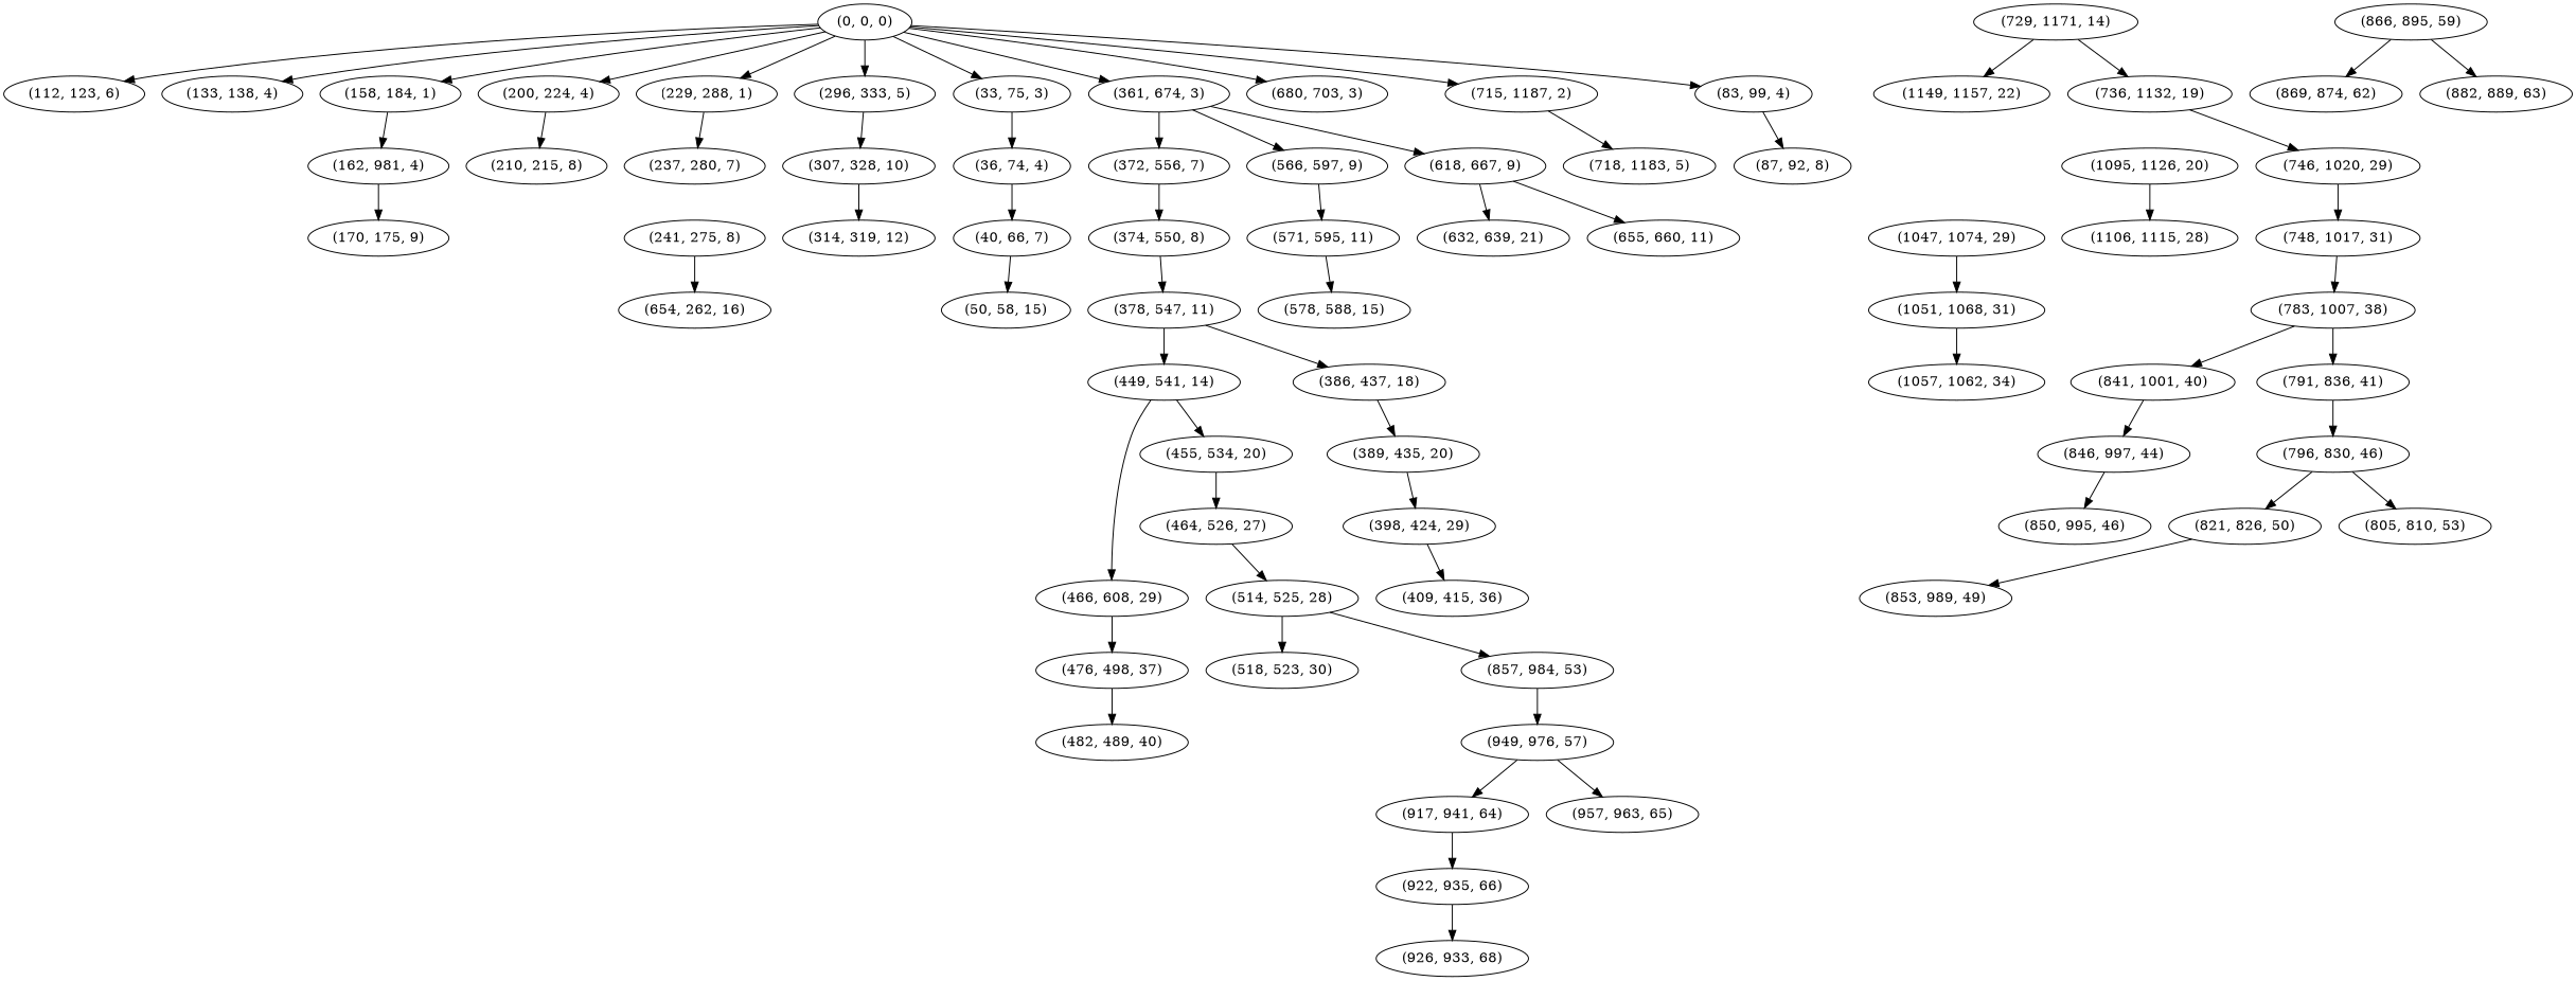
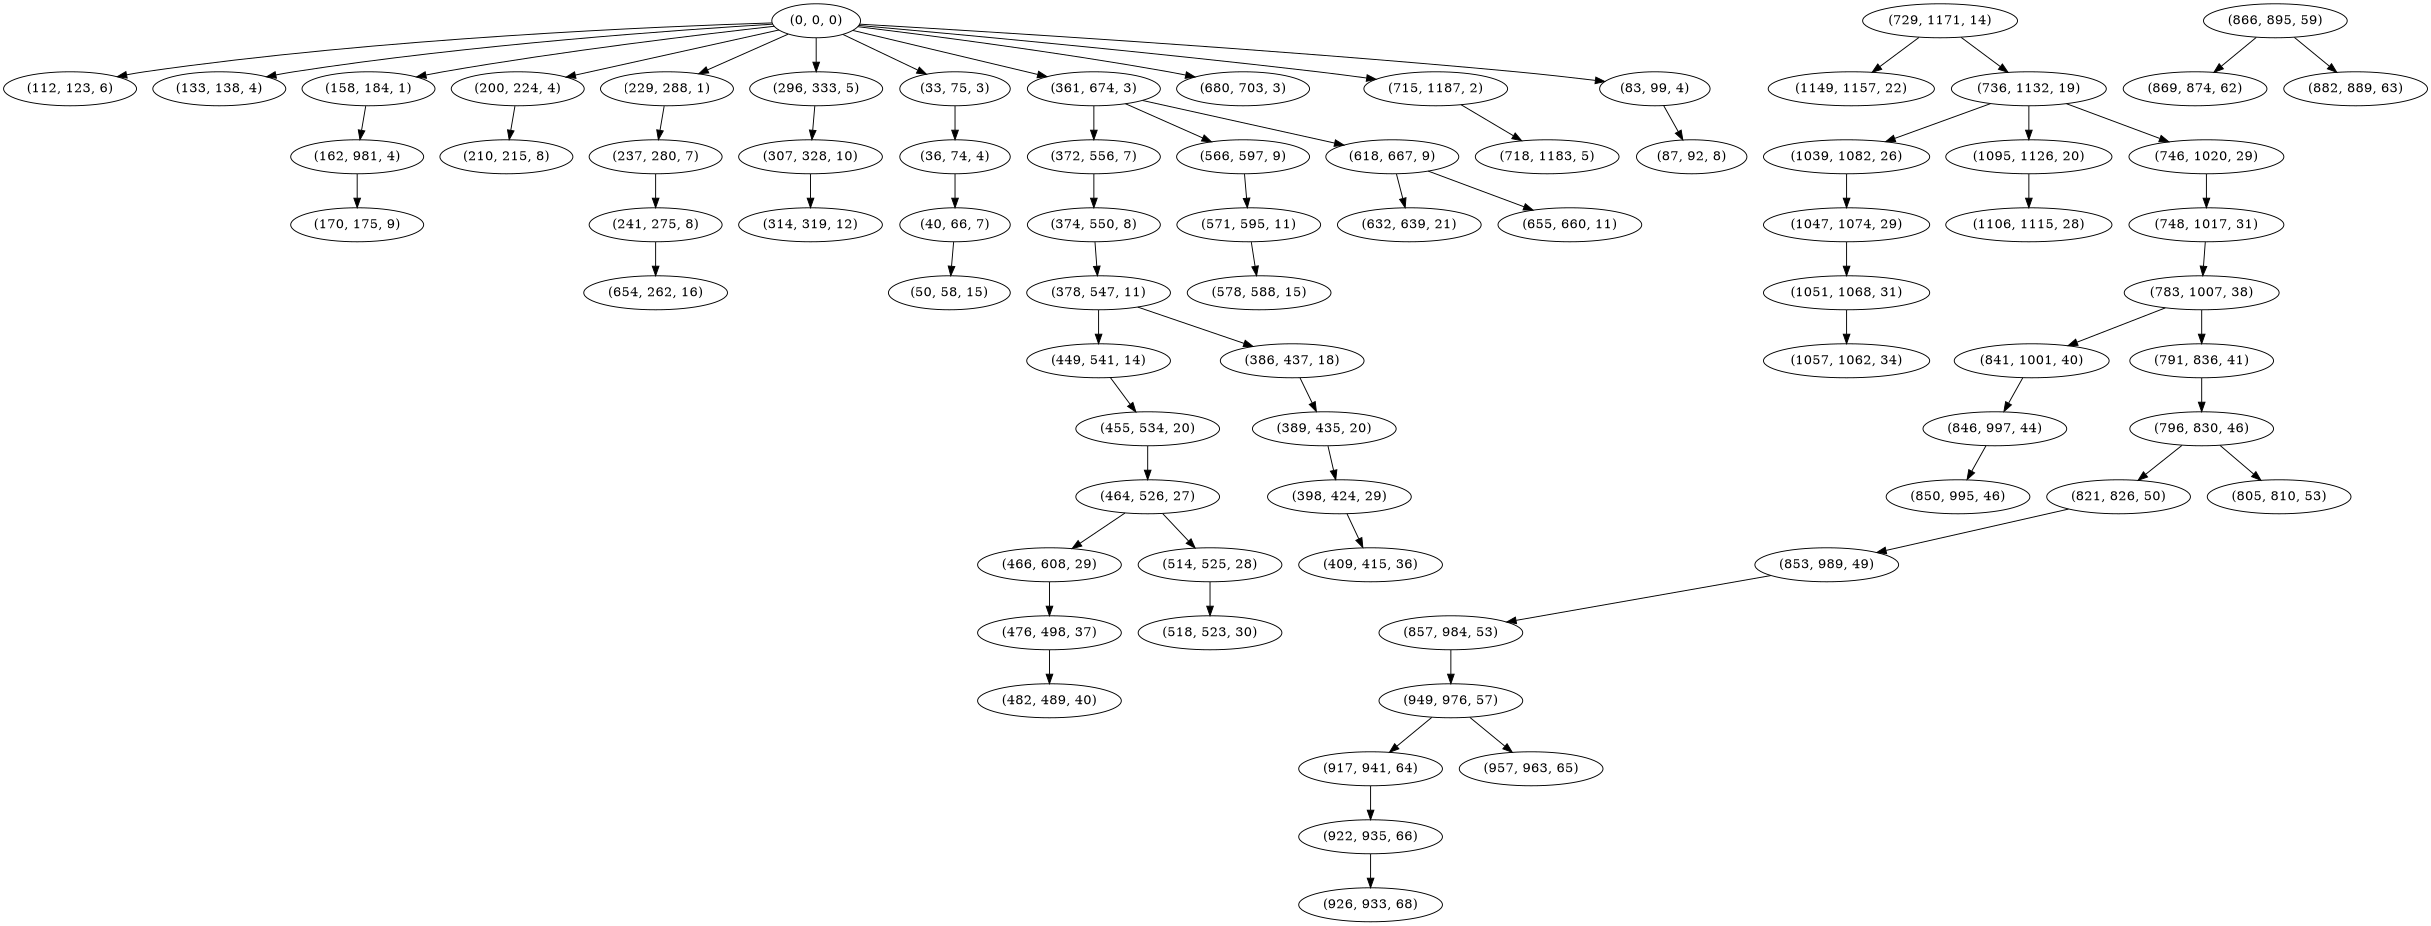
  digraph {
    "(0, 0, 0)"
    "(33, 75, 3)"
    "(83, 99, 4)"
    "(112, 123, 6)"
    "(133, 138, 4)"
    "(158, 184, 1)"
    "(200, 224, 4)"
    "(229, 288, 1)"
    "(296, 333, 5)"
    "(361, 674, 3)"
    "(680, 703, 3)"
    "(715, 1187, 2)"
    "(36, 74, 4)"
    "(87, 92, 8)"
    n15 [label="(162, 981, 4)"]
    "(210, 215, 8)"
    "(237, 280, 7)"
    "(307, 328, 10)"
    n19 [label="(372, 556, 7)"]
    "(566, 597, 9)"
    "(618, 667, 9)"
    "(718, 1183, 5)"
    "(40, 66, 7)"
    "(50, 58, 15)"
    "(170, 175, 9)"
    "(241, 275, 8)"
    n27 [label="(654, 262, 16)"]
    "(314, 319, 12)"
    "(374, 550, 8)"
    "(571, 595, 11)"
    "(632, 639, 21)"
    "(655, 660, 11)"
    "(378, 547, 11)"
    "(386, 437, 18)"
    "(449, 541, 14)"
    "(389, 435, 20)"
    "(455, 534, 20)"
    "(398, 424, 29)"
    "(409, 415, 36)"
    "(464, 526, 27)"
    n41 [label="(466, 608, 29)"]
    "(514, 525, 28)"
    "(476, 498, 37)"
    "(518, 523, 30)"
    "(482, 489, 40)"
    "(578, 588, 15)"
    "(729, 1171, 14)"
    "(736, 1132, 19)"
    "(1149, 1157, 22)"
    "(746, 1020, 29)"
+   "(1039, 1082, 26)"
    "(1095, 1126, 20)"
    "(748, 1017, 31)"
    "(1047, 1074, 29)"
    "(1106, 1115, 28)"
    "(783, 1007, 38)"
    "(791, 836, 41)"
    "(841, 1001, 40)"
    "(796, 830, 46)"
    "(846, 997, 44)"
    "(805, 810, 53)"
    "(821, 826, 50)"
    "(853, 989, 49)"
    "(850, 995, 46)"
    "(857, 984, 53)"
    n66 [label="(949, 976, 57)"]
    "(866, 895, 59)"
    "(869, 874, 62)"
    "(882, 889, 63)"
    "(917, 941, 64)"
    "(957, 963, 65)"
    "(922, 935, 66)"
    "(926, 933, 68)"
    "(1051, 1068, 31)"
    "(1057, 1062, 34)"
    "(0, 0, 0)" -> "(33, 75, 3)"
    "(0, 0, 0)" -> "(83, 99, 4)"
    "(0, 0, 0)" -> "(112, 123, 6)"
    "(0, 0, 0)" -> "(133, 138, 4)"
    "(0, 0, 0)" -> "(158, 184, 1)"
    "(0, 0, 0)" -> "(200, 224, 4)"
    "(0, 0, 0)" -> "(229, 288, 1)"
    "(0, 0, 0)" -> "(296, 333, 5)"
    "(0, 0, 0)" -> "(361, 674, 3)"
    "(0, 0, 0)" -> "(680, 703, 3)"
    "(0, 0, 0)" -> "(715, 1187, 2)"
    "(33, 75, 3)" -> "(36, 74, 4)"
    "(83, 99, 4)" -> "(87, 92, 8)"
    "(158, 184, 1)" -> n15
    "(200, 224, 4)" -> "(210, 215, 8)"
    "(229, 288, 1)" -> "(237, 280, 7)"
    "(296, 333, 5)" -> "(307, 328, 10)"
    "(361, 674, 3)" -> n19
    "(361, 674, 3)" -> "(566, 597, 9)"
    "(361, 674, 3)" -> "(618, 667, 9)"
    "(715, 1187, 2)" -> "(718, 1183, 5)"
    "(36, 74, 4)" -> "(40, 66, 7)"
    n15 -> "(170, 175, 9)"
+   "(237, 280, 7)" -> "(241, 275, 8)"
    "(307, 328, 10)" -> "(314, 319, 12)"
    n19 -> "(374, 550, 8)"
    "(566, 597, 9)" -> "(571, 595, 11)"
    "(618, 667, 9)" -> "(632, 639, 21)"
    "(618, 667, 9)" -> "(655, 660, 11)"
    "(40, 66, 7)" -> "(50, 58, 15)"
    "(241, 275, 8)" -> n27
    "(374, 550, 8)" -> "(378, 547, 11)"
    "(571, 595, 11)" -> "(578, 588, 15)"
    "(378, 547, 11)" -> "(386, 437, 18)"
    "(378, 547, 11)" -> "(449, 541, 14)"
    "(386, 437, 18)" -> "(389, 435, 20)"
    "(449, 541, 14)" -> "(455, 534, 20)"
    "(389, 435, 20)" -> "(398, 424, 29)"
    "(455, 534, 20)" -> "(464, 526, 27)"
    "(398, 424, 29)" -> "(409, 415, 36)"
-   "(449, 541, 14)" -> n41
+   "(464, 526, 27)" -> n41
    "(464, 526, 27)" -> "(514, 525, 28)"
    n41 -> "(476, 498, 37)"
    "(514, 525, 28)" -> "(518, 523, 30)"
    "(476, 498, 37)" -> "(482, 489, 40)"
    "(729, 1171, 14)" -> "(736, 1132, 19)"
    "(729, 1171, 14)" -> "(1149, 1157, 22)"
    "(736, 1132, 19)" -> "(746, 1020, 29)"
+   "(736, 1132, 19)" -> "(1039, 1082, 26)"
+   "(736, 1132, 19)" -> "(1095, 1126, 20)"
    "(746, 1020, 29)" -> "(748, 1017, 31)"
+   "(1039, 1082, 26)" -> "(1047, 1074, 29)"
    "(1095, 1126, 20)" -> "(1106, 1115, 28)"
    "(748, 1017, 31)" -> "(783, 1007, 38)"
    "(1047, 1074, 29)" -> "(1051, 1068, 31)"
    "(783, 1007, 38)" -> "(791, 836, 41)"
    "(783, 1007, 38)" -> "(841, 1001, 40)"
    "(791, 836, 41)" -> "(796, 830, 46)"
    "(841, 1001, 40)" -> "(846, 997, 44)"
    "(796, 830, 46)" -> "(805, 810, 53)"
    "(796, 830, 46)" -> "(821, 826, 50)"
    "(846, 997, 44)" -> "(850, 995, 46)"
    "(821, 826, 50)" -> "(853, 989, 49)"
-   "(514, 525, 28)" -> "(857, 984, 53)"
+   "(853, 989, 49)" -> "(857, 984, 53)"
    "(857, 984, 53)" -> n66
    n66 -> "(917, 941, 64)"
    n66 -> "(957, 963, 65)"
    "(866, 895, 59)" -> "(869, 874, 62)"
    "(866, 895, 59)" -> "(882, 889, 63)"
    "(917, 941, 64)" -> "(922, 935, 66)"
    "(922, 935, 66)" -> "(926, 933, 68)"
    "(1051, 1068, 31)" -> "(1057, 1062, 34)"
  }
